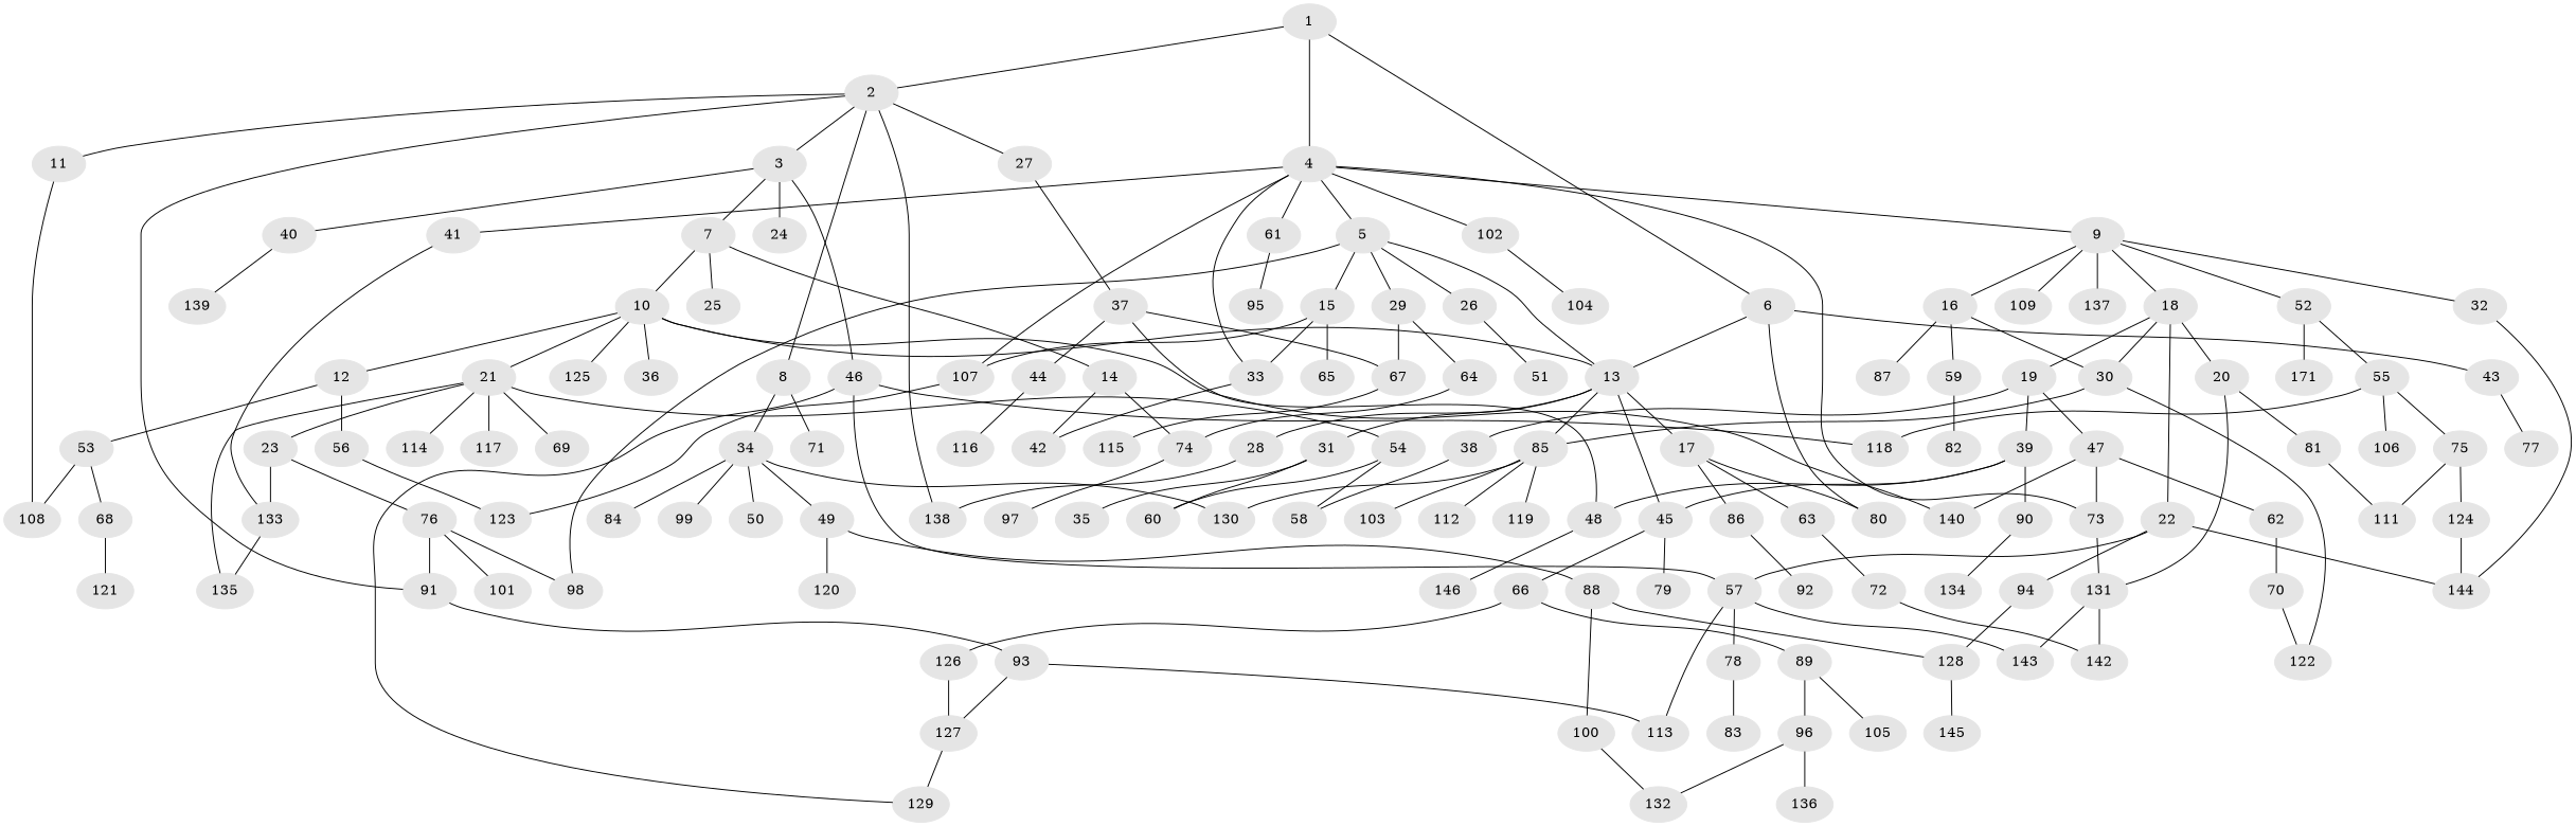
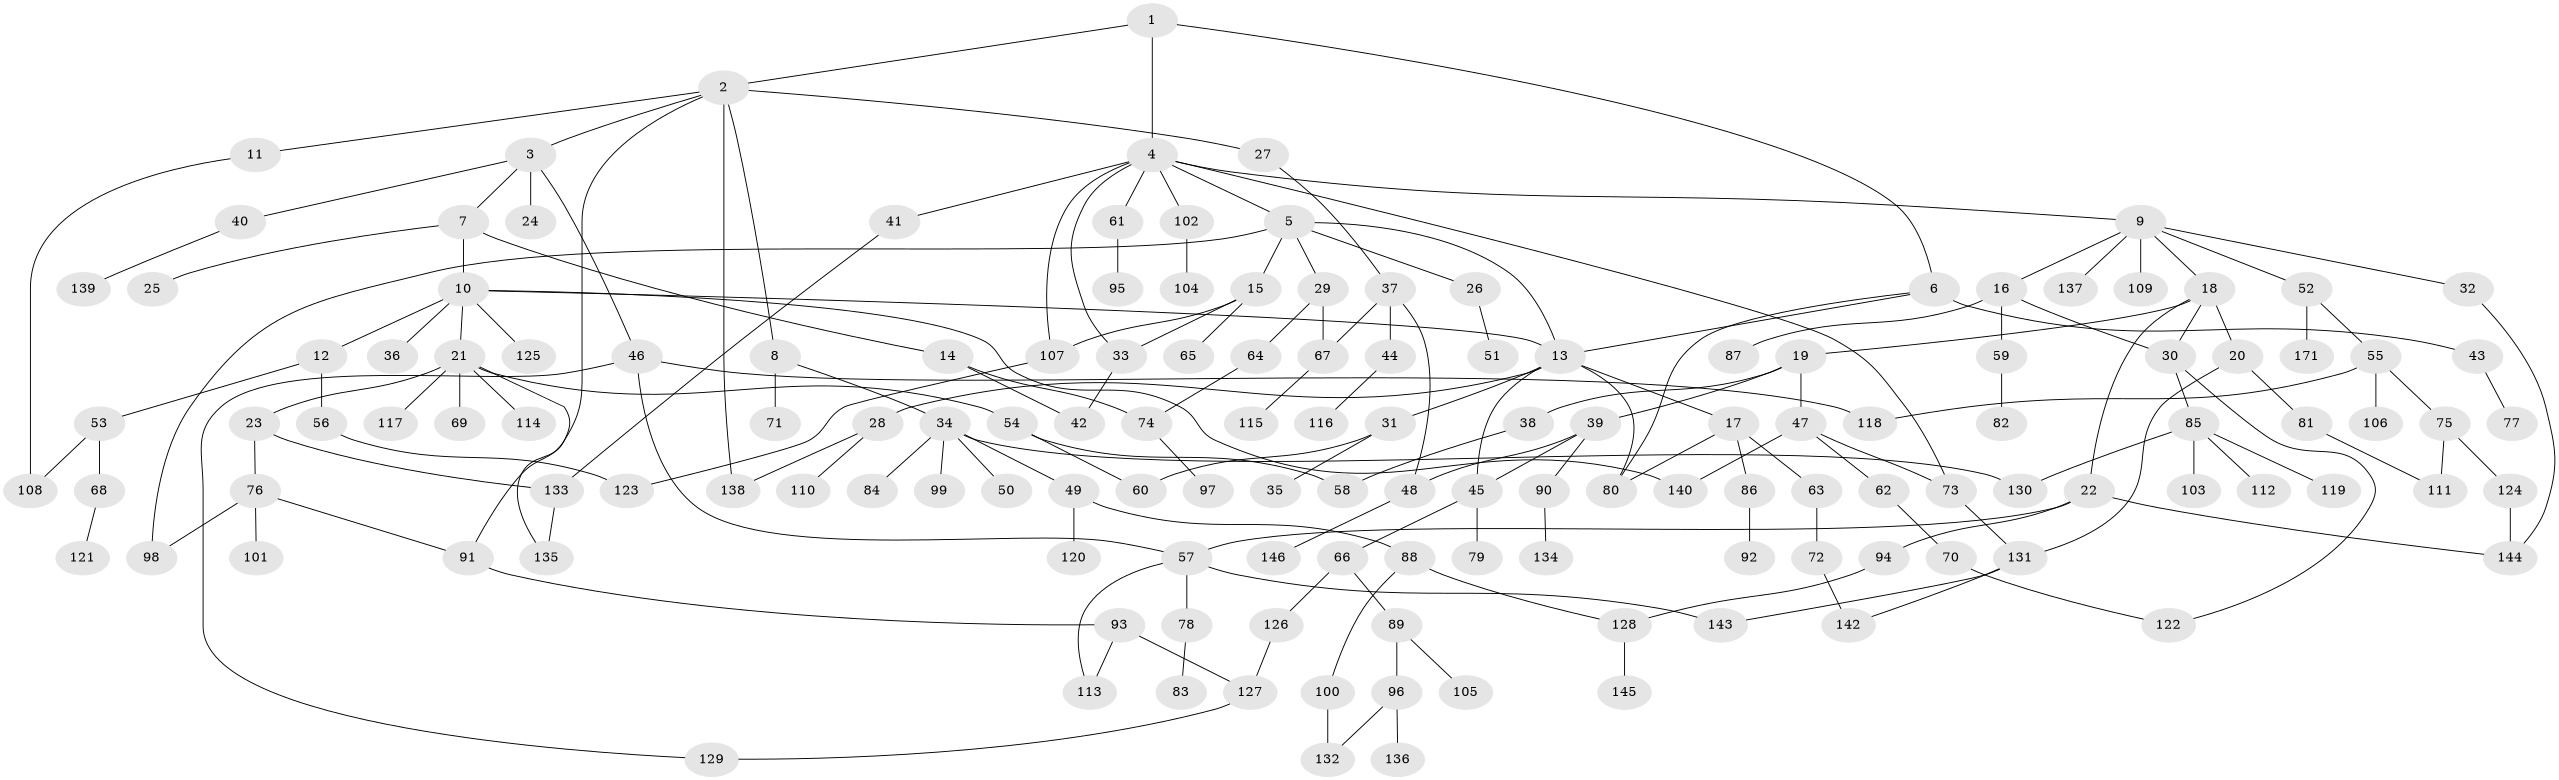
  graph {
    node [color=gray90 style=filled]
    1
    2
    4
    6
    3
    8
    11
    27
    91
    138
    5
    9
    33
    41
    61
    73
    102
    107
    13
    43
    80
    7
    24
    40
    46
    34
    71
    108
    37
    93
    10
    14
    25
    139
    57
    118
    129
    15
    26
    29
    98
    16
    18
    32
    52
    109
    137
    42
    133
    95
    131
    104
    123
    17
    28
    31
    45
    85
    65
    51
    64
    67
    77
    12
    21
    36
    125
    140
    74
    49
    50
    84
    99
    130
    30
    59
    87
    19
    20
    22
    144
    55
    n83 [label=171]
    53
    56
    23
    54
    69
    114
    117
    135
    68
    63
    86
+   110
    35
    60
    66
    79
    103
    112
    119
    97
    122
    82
    72
    92
    38
    39
    47
    81
    94
    58
    48
    90
    62
    111
    143
    142
    76
    78
    113
    128
    101
    44
    115
    88
    120
    116
    146
    134
    89
    126
    70
    100
    75
    106
    121
    124
    83
    96
    105
    127
    132
    145
    136
    1 -- 2
    1 -- 4
    1 -- 6
    2 -- 3
    2 -- 8
    2 -- 11
    2 -- 27
    2 -- 91
    2 -- 138
    4 -- 5
    4 -- 9
    4 -- 33
    4 -- 41
    4 -- 61
    4 -- 73
    4 -- 102
    4 -- 107
    6 -- 13
    6 -- 43
    6 -- 80
    3 -- 7
    3 -- 24
    3 -- 40
    3 -- 46
    8 -- 34
    8 -- 71
    11 -- 108
    27 -- 37
    91 -- 93
    5 -- 13
    5 -- 15
    5 -- 26
    5 -- 29
    5 -- 98
    9 -- 16
    9 -- 18
    9 -- 32
    9 -- 52
    9 -- 109
    9 -- 137
    33 -- 42
    41 -- 133
    61 -- 95
    73 -- 131
    102 -- 104
    107 -- 123
    13 -- 17
    13 -- 28
    13 -- 31
    13 -- 45
-   13 -- 85
+   13 -- 80
    43 -- 77
    7 -- 10
    7 -- 14
    7 -- 25
    40 -- 139
    46 -- 57
    46 -- 118
    46 -- 129
    34 -- 49
    34 -- 50
    34 -- 84
    34 -- 99
    34 -- 130
    37 -- 67
    37 -- 48
    37 -- 44
    93 -- 113
    93 -- 127
    10 -- 13
    10 -- 12
    10 -- 21
    10 -- 36
    10 -- 125
    10 -- 140
    14 -- 42
    14 -- 74
    57 -- 143
    57 -- 78
    57 -- 113
    15 -- 33
    15 -- 107
    15 -- 65
    26 -- 51
    29 -- 64
    29 -- 67
    16 -- 30
    16 -- 59
    16 -- 87
    18 -- 30
    18 -- 19
    18 -- 20
    18 -- 22
    32 -- 144
    52 -- 55
    52 -- n83
    133 -- 135
    131 -- 143
    131 -- 142
    17 -- 80
    17 -- 63
    17 -- 86
    28 -- 138
+   28 -- 110
    31 -- 35
    31 -- 60
    45 -- 66
    45 -- 79
    85 -- 130
    85 -- 103
    85 -- 112
    85 -- 119
    64 -- 74
    67 -- 115
    12 -- 53
    12 -- 56
    21 -- 23
    21 -- 54
    21 -- 69
    21 -- 114
    21 -- 117
    21 -- 135
    74 -- 97
    49 -- 88
    49 -- 120
    30 -- 85
    30 -- 122
    59 -- 82
    19 -- 38
    19 -- 39
    19 -- 47
    20 -- 131
    20 -- 81
    22 -- 57
    22 -- 144
    22 -- 94
    55 -- 118
    55 -- 75
    55 -- 106
    53 -- 108
    53 -- 68
    56 -- 123
    23 -- 133
    23 -- 76
    54 -- 60
    54 -- 58
    68 -- 121
    63 -- 72
    86 -- 92
    66 -- 89
    66 -- 126
    72 -- 142
    38 -- 58
    39 -- 45
    39 -- 48
    39 -- 90
    47 -- 73
    47 -- 140
    47 -- 62
    81 -- 111
    94 -- 128
    48 -- 146
    90 -- 134
    62 -- 70
    76 -- 91
    76 -- 98
    76 -- 101
    78 -- 83
    128 -- 145
    44 -- 116
    88 -- 128
    88 -- 100
    89 -- 96
    89 -- 105
    126 -- 127
    70 -- 122
    100 -- 132
    75 -- 111
    75 -- 124
    124 -- 144
    96 -- 132
    96 -- 136
    127 -- 129
  }
